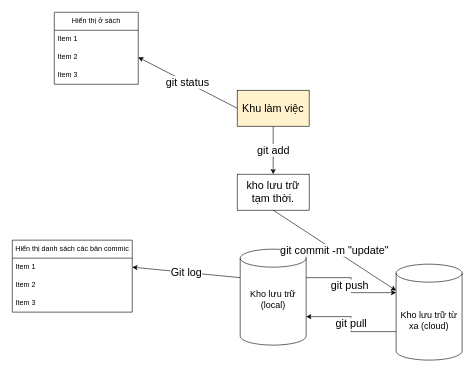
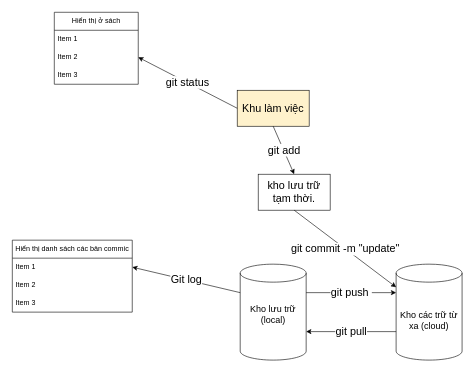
  <mxCell id="0" />
  <mxCell id="1" parent="0" />
- <mxCell id="2" value="Kho lưu trữ từ xa (cloud)" style="shape=cylinder3;whiteSpace=wrap;html=1;boundedLbl=1;backgroundOutline=1;size=15;fontSize=15;" vertex="1" parent="1"><mxGeometry x="660" y="440" width="110" height="160" as="geometry" /></mxCell>
- <mxCell id="3" value="Kho lưu trữ (local)&lt;div style=&quot;font-size: 15px;&quot;&gt;&lt;br style=&quot;font-size: 15px;&quot;&gt;&lt;/div&gt;" style="shape=cylinder3;whiteSpace=wrap;html=1;boundedLbl=1;backgroundOutline=1;size=15;fontSize=15;" vertex="1" parent="1"><mxGeometry x="400" y="415" width="110" height="160" as="geometry" /></mxCell>
+ <mxCell id="2" value="Kho các trữ từ xa (cloud)" style="shape=cylinder3;whiteSpace=wrap;html=1;boundedLbl=1;backgroundOutline=1;size=15;fontSize=15;" vertex="1" parent="1"><mxGeometry x="660" y="440" width="110" height="160" as="geometry" /></mxCell>
+ <mxCell id="3" value="Kho lưu trữ (local)&lt;div style=&quot;font-size: 15px;&quot;&gt;&lt;br style=&quot;font-size: 15px;&quot;&gt;&lt;/div&gt;" style="shape=cylinder3;whiteSpace=wrap;html=1;boundedLbl=1;backgroundOutline=1;size=15;fontSize=15;" vertex="1" parent="1"><mxGeometry x="400" y="440" width="110" height="160" as="geometry" /></mxCell>
  <mxCell id="4" value="git push&amp;nbsp;" style="edgeStyle=orthogonalEdgeStyle;rounded=0;orthogonalLoop=1;jettySize=auto;html=1;exitX=1;exitY=0;exitDx=0;exitDy=47.5;exitPerimeter=0;entryX=0;entryY=0;entryDx=0;entryDy=47.5;entryPerimeter=0;fontSize=18;" edge="1" parent="1" source="3" target="2"><mxGeometry relative="1" as="geometry" /></mxCell>
  <mxCell id="5" value="git pull" style="edgeStyle=orthogonalEdgeStyle;rounded=0;orthogonalLoop=1;jettySize=auto;html=1;exitX=0;exitY=0;exitDx=0;exitDy=112.5;exitPerimeter=0;entryX=1;entryY=0;entryDx=0;entryDy=112.5;entryPerimeter=0;fontSize=18;" edge="1" parent="1" source="2" target="3"><mxGeometry relative="1" as="geometry" /></mxCell>
- <mxCell id="6" value="kho lưu trữ tạm thời." style="rounded=0;whiteSpace=wrap;html=1;fontSize=18;" vertex="1" parent="1"><mxGeometry x="395" y="290" width="120" height="60" as="geometry" /></mxCell>
+ <mxCell id="6" value="kho lưu trữ tạm thời." style="rounded=0;whiteSpace=wrap;html=1;fontSize=18;" vertex="1" parent="1"><mxGeometry x="430" y="290" width="120" height="60" as="geometry" /></mxCell>
  <mxCell id="7" value="git commit -m &quot;update&quot;" style="endArrow=classic;html=1;rounded=0;exitX=0.5;exitY=1;exitDx=0;exitDy=0;fontSize=18;" edge="1" parent="1" source="6" target="2"><mxGeometry width="50" height="50" relative="1" as="geometry"><mxPoint x="360" y="280" as="sourcePoint" /><mxPoint x="410" y="230" as="targetPoint" /></mxGeometry></mxCell>
  <mxCell id="8" value="Khu làm việc" style="rounded=0;whiteSpace=wrap;html=1;fontSize=18;fillColor=#fff2cc;" vertex="1" parent="1"><mxGeometry x="395" y="150" width="120" height="60" as="geometry" /></mxCell>
  <mxCell id="9" value="git add" style="endArrow=classic;html=1;rounded=0;entryX=0.5;entryY=0;entryDx=0;entryDy=0;exitX=0.5;exitY=1;exitDx=0;exitDy=0;fontSize=18;" edge="1" parent="1" source="8" target="6"><mxGeometry width="50" height="50" relative="1" as="geometry"><mxPoint x="360" y="280" as="sourcePoint" /><mxPoint x="410" y="230" as="targetPoint" /></mxGeometry></mxCell>
  <mxCell id="10" value="Hiển thị ở sách" style="swimlane;fontStyle=0;childLayout=stackLayout;horizontal=1;startSize=30;horizontalStack=0;resizeParent=1;resizeParentMax=0;resizeLast=0;collapsible=1;marginBottom=0;whiteSpace=wrap;html=1;" vertex="1" parent="1"><mxGeometry x="90" y="20" width="140" height="120" as="geometry" /></mxCell>
  <mxCell id="11" value="Item 1" style="text;strokeColor=none;fillColor=none;align=left;verticalAlign=middle;spacingLeft=4;spacingRight=4;overflow=hidden;points=[[0,0.5],[1,0.5]];portConstraint=eastwest;rotatable=0;whiteSpace=wrap;html=1;" vertex="1" parent="10"><mxGeometry y="30" width="140" height="30" as="geometry" /></mxCell>
  <mxCell id="12" value="Item 2" style="text;strokeColor=none;fillColor=none;align=left;verticalAlign=middle;spacingLeft=4;spacingRight=4;overflow=hidden;points=[[0,0.5],[1,0.5]];portConstraint=eastwest;rotatable=0;whiteSpace=wrap;html=1;" vertex="1" parent="10"><mxGeometry y="60" width="140" height="30" as="geometry" /></mxCell>
  <mxCell id="13" value="Item 3" style="text;strokeColor=none;fillColor=none;align=left;verticalAlign=middle;spacingLeft=4;spacingRight=4;overflow=hidden;points=[[0,0.5],[1,0.5]];portConstraint=eastwest;rotatable=0;whiteSpace=wrap;html=1;" vertex="1" parent="10"><mxGeometry y="90" width="140" height="30" as="geometry" /></mxCell>
  <mxCell id="14" value="git status" style="endArrow=classic;html=1;rounded=0;exitX=0;exitY=0.5;exitDx=0;exitDy=0;entryX=1;entryY=0.5;entryDx=0;entryDy=0;fontSize=18;" edge="1" parent="1" source="8" target="12"><mxGeometry width="50" height="50" relative="1" as="geometry"><mxPoint x="360" y="280" as="sourcePoint" /><mxPoint x="410" y="230" as="targetPoint" /></mxGeometry></mxCell>
  <mxCell id="15" value="Hiển thị danh sách các bản commic" style="swimlane;fontStyle=0;childLayout=stackLayout;horizontal=1;startSize=30;horizontalStack=0;resizeParent=1;resizeParentMax=0;resizeLast=0;collapsible=1;marginBottom=0;whiteSpace=wrap;html=1;" vertex="1" parent="1"><mxGeometry x="20" y="400" width="200" height="120" as="geometry" /></mxCell>
  <mxCell id="16" value="Item 1" style="text;strokeColor=none;fillColor=none;align=left;verticalAlign=middle;spacingLeft=4;spacingRight=4;overflow=hidden;points=[[0,0.5],[1,0.5]];portConstraint=eastwest;rotatable=0;whiteSpace=wrap;html=1;" vertex="1" parent="15"><mxGeometry y="30" width="200" height="30" as="geometry" /></mxCell>
  <mxCell id="17" value="Item 2" style="text;strokeColor=none;fillColor=none;align=left;verticalAlign=middle;spacingLeft=4;spacingRight=4;overflow=hidden;points=[[0,0.5],[1,0.5]];portConstraint=eastwest;rotatable=0;whiteSpace=wrap;html=1;" vertex="1" parent="15"><mxGeometry y="60" width="200" height="30" as="geometry" /></mxCell>
  <mxCell id="18" value="Item 3" style="text;strokeColor=none;fillColor=none;align=left;verticalAlign=middle;spacingLeft=4;spacingRight=4;overflow=hidden;points=[[0,0.5],[1,0.5]];portConstraint=eastwest;rotatable=0;whiteSpace=wrap;html=1;" vertex="1" parent="15"><mxGeometry y="90" width="200" height="30" as="geometry" /></mxCell>
  <mxCell id="19" value="Git log" style="endArrow=classic;html=1;rounded=0;exitX=0;exitY=0;exitDx=0;exitDy=47.5;exitPerimeter=0;entryX=1;entryY=0.5;entryDx=0;entryDy=0;fontSize=18;" edge="1" parent="1" source="3" target="16"><mxGeometry width="50" height="50" relative="1" as="geometry"><mxPoint x="360" y="280" as="sourcePoint" /><mxPoint x="410" y="230" as="targetPoint" /></mxGeometry></mxCell>
